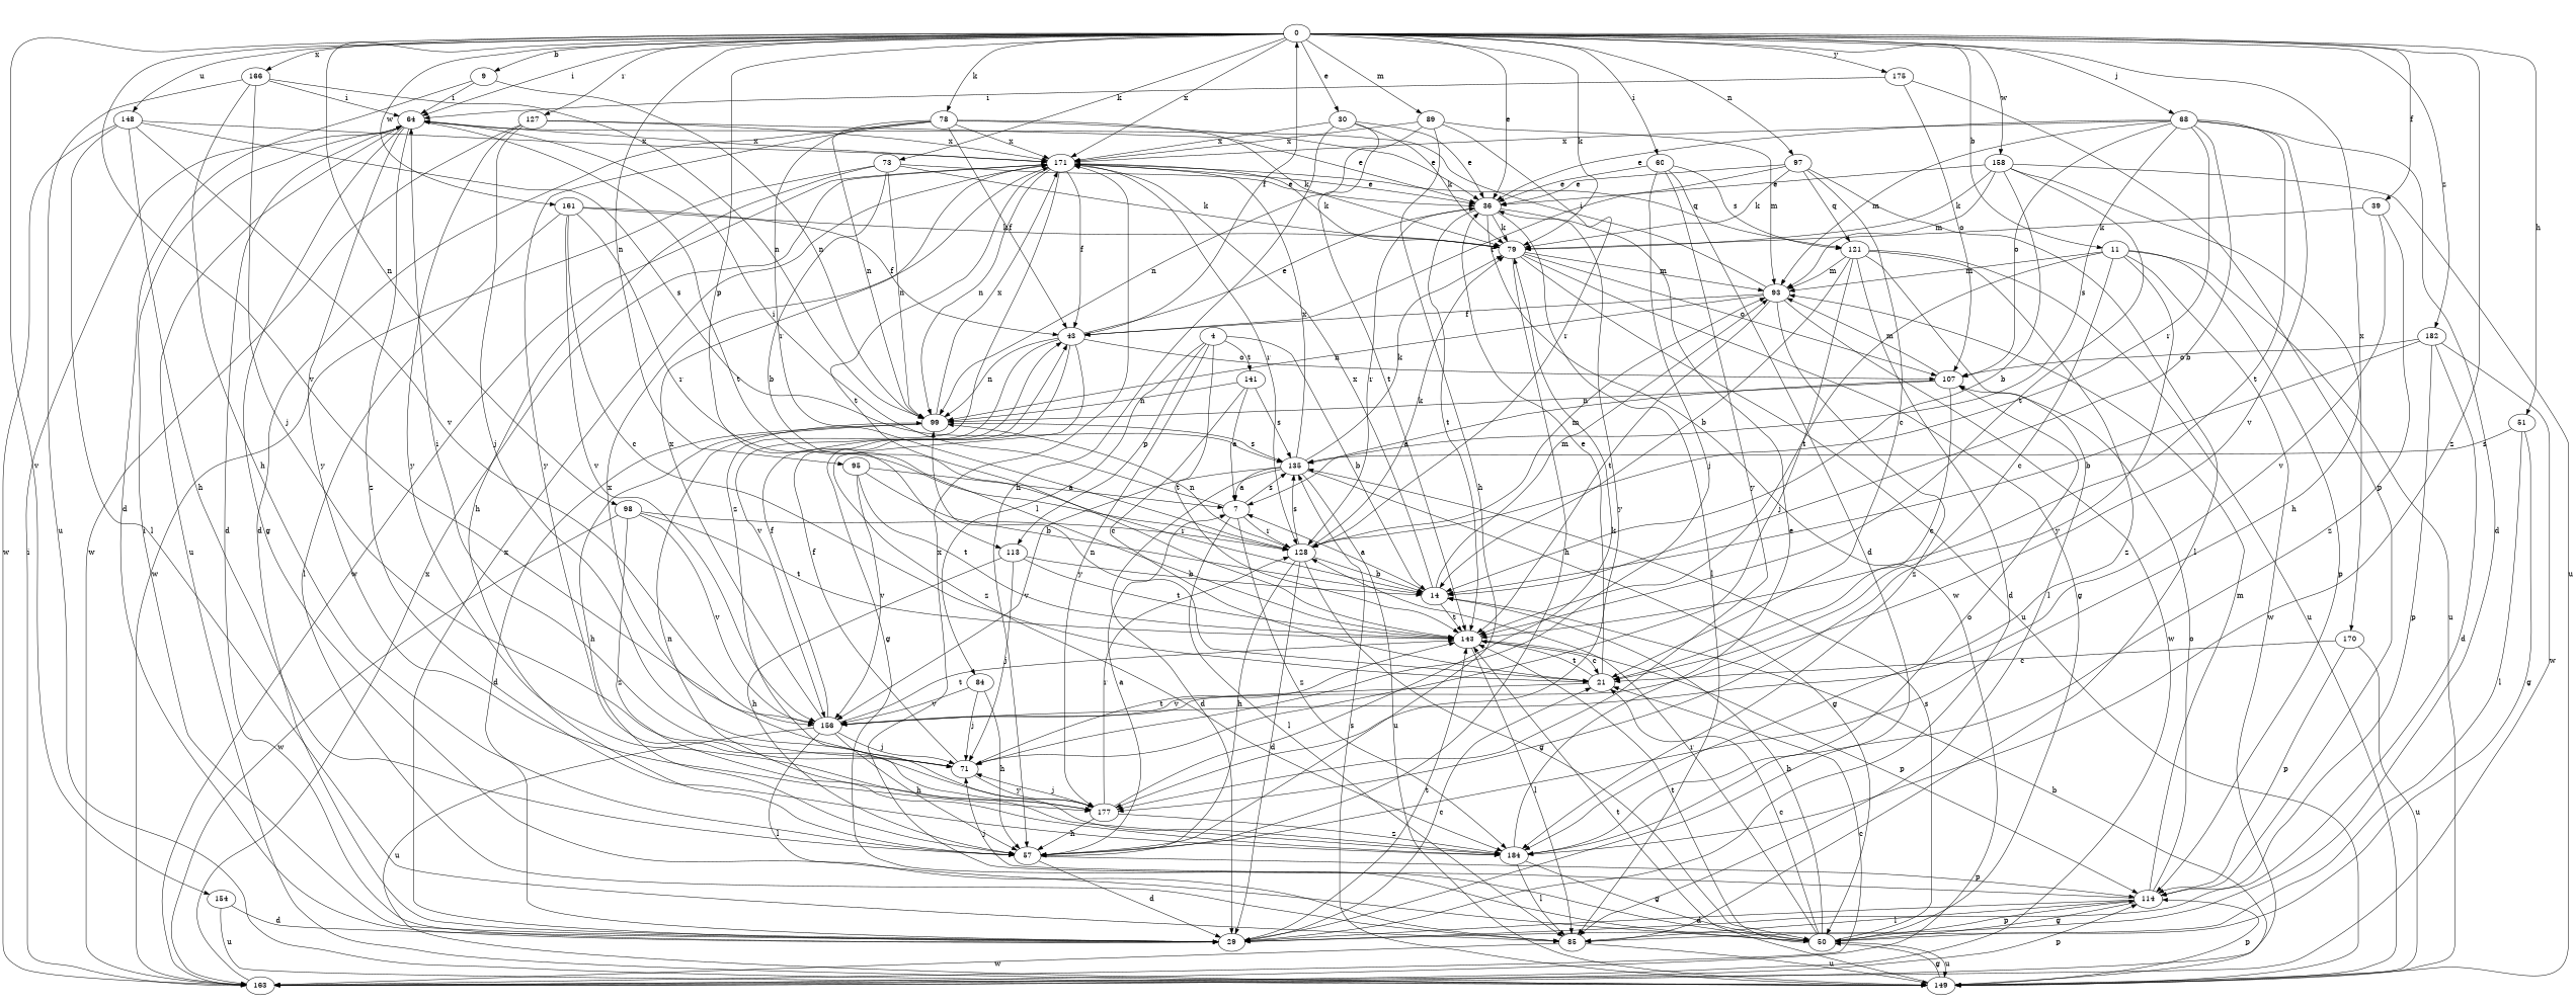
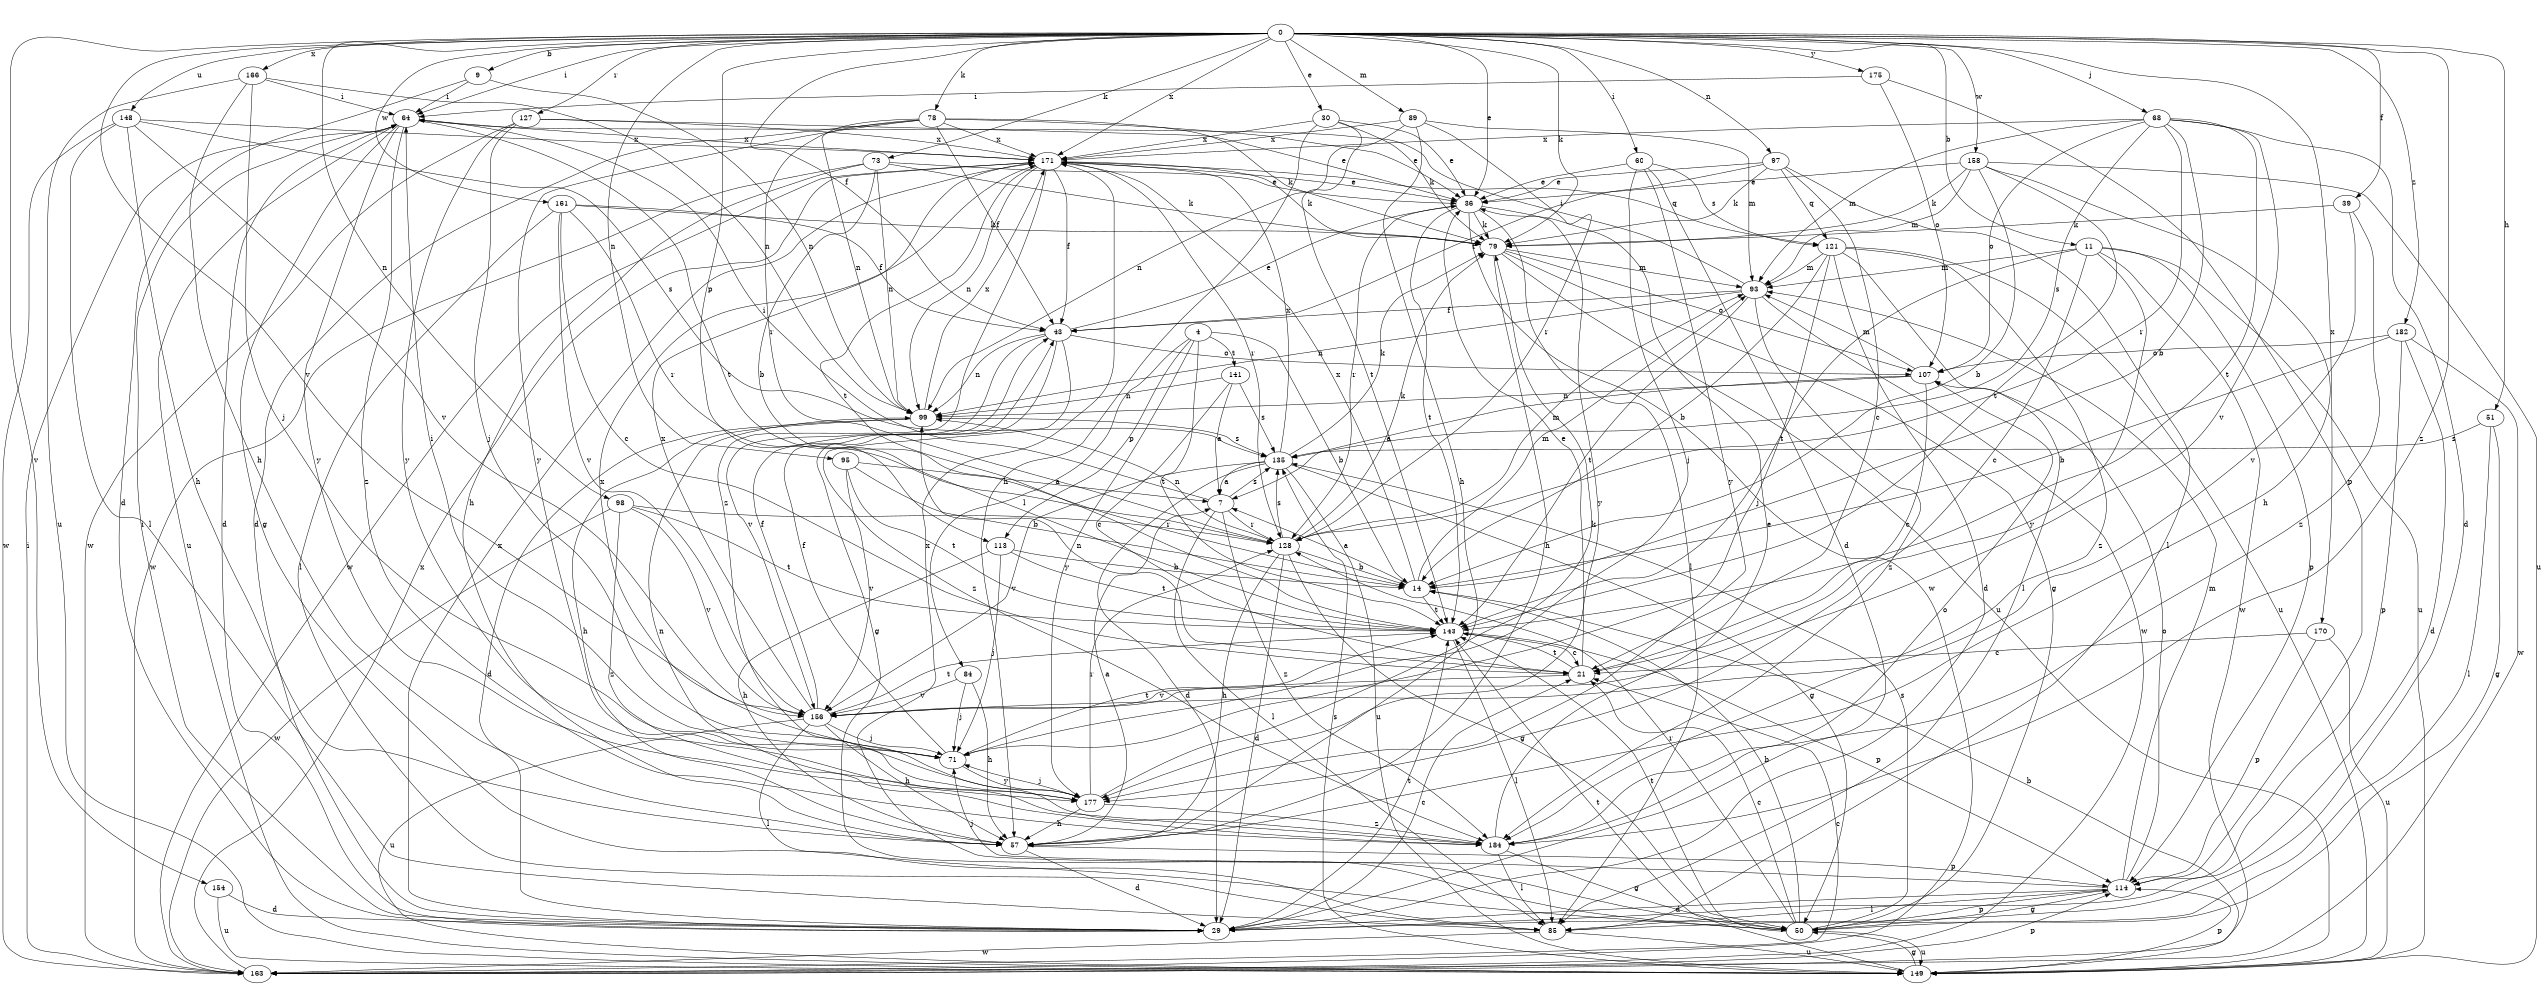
  strict digraph {
    0
    9
    11
    30
    36
    39
    43
    51
    60
    64
    68
    73
    78
    79
    89
    95
    97
    98
    113
    127
    148
    154
    156
    158
    161
    166
    170
    171
    175
    182
    184
    29
    99
    143
    177
    21
    93
    114
    149
    163
    57
    85
    128
    50
    107
    135
    71
    121
    14
    7
    4
    84
    141
    0 -> 9 [label=b]
    0 -> 11 [label=b]
    0 -> 30 [label=e]
    0 -> 36 [label=e]
    0 -> 39 [label=f]
-   43 -> 0 [label=f]
+   0 -> 43 [label=f]
    0 -> 51 [label=h]
    0 -> 60 [label=i]
    0 -> 64 [label=i]
    0 -> 68 [label=j]
    0 -> 73 [label=k]
    0 -> 78 [label=k]
    0 -> 79 [label=k]
    0 -> 89 [label=m]
    0 -> 95 [label=n]
    0 -> 97 [label=n]
    0 -> 98 [label=n]
    0 -> 113 [label=p]
    0 -> 127 [label=r]
    0 -> 148 [label=u]
    0 -> 154 [label=v]
    0 -> 156 [label=v]
    0 -> 158 [label=w]
    0 -> 161 [label=w]
    0 -> 166 [label=x]
    0 -> 170 [label=x]
    0 -> 171 [label=x]
    0 -> 175 [label=y]
    0 -> 182 [label=z]
    0 -> 184 [label=z]
    9 -> 64 [label=i]
    9 -> 29 [label=d]
    9 -> 99 [label=n]
    11 -> 143 [label=t]
    11 -> 177 [label=y]
    11 -> 21 [label=c]
    11 -> 93 [label=m]
    11 -> 114 [label=p]
    11 -> 149 [label=u]
    11 -> 163 [label=w]
    30 -> 36 [label=e]
    30 -> 79 [label=k]
    30 -> 171 [label=x]
    30 -> 143 [label=t]
    30 -> 57 [label=h]
    36 -> 79 [label=k]
    36 -> 143 [label=t]
    36 -> 177 [label=y]
    36 -> 163 [label=w]
    36 -> 85 [label=l]
    36 -> 128 [label=r]
    39 -> 79 [label=k]
    39 -> 156 [label=v]
    39 -> 184 [label=z]
    43 -> 36 [label=e]
    43 -> 156 [label=v]
    43 -> 184 [label=z]
    43 -> 99 [label=n]
    43 -> 50 [label=g]
    43 -> 107 [label=o]
    51 -> 85 [label=l]
    51 -> 50 [label=g]
    51 -> 135 [label=s]
    60 -> 36 [label=e]
    60 -> 29 [label=d]
    60 -> 177 [label=y]
    60 -> 71 [label=j]
    60 -> 121 [label=s]
    64 -> 171 [label=x]
    64 -> 184 [label=z]
    64 -> 29 [label=d]
    64 -> 143 [label=t]
    64 -> 177 [label=y]
    64 -> 149 [label=u]
    64 -> 50 [label=g]
-   68 -> 36 [label=e]
    68 -> 156 [label=v]
    68 -> 171 [label=x]
    68 -> 29 [label=d]
    68 -> 143 [label=t]
    68 -> 93 [label=m]
    68 -> 128 [label=r]
    68 -> 107 [label=o]
    68 -> 135 [label=s]
    68 -> 14 [label=b]
    73 -> 36 [label=e]
    73 -> 79 [label=k]
    73 -> 99 [label=n]
    73 -> 163 [label=w]
    73 -> 57 [label=h]
    73 -> 14 [label=b]
    78 -> 36 [label=e]
    78 -> 43 [label=f]
    78 -> 79 [label=k]
    78 -> 171 [label=x]
    78 -> 29 [label=d]
    78 -> 99 [label=n]
    78 -> 177 [label=y]
    78 -> 128 [label=r]
    79 -> 93 [label=m]
    79 -> 149 [label=u]
    79 -> 57 [label=h]
    79 -> 50 [label=g]
    79 -> 107 [label=o]
    89 -> 171 [label=x]
    89 -> 99 [label=n]
    89 -> 93 [label=m]
    89 -> 57 [label=h]
    89 -> 128 [label=r]
    95 -> 156 [label=v]
    95 -> 143 [label=t]
    95 -> 14 [label=b]
    95 -> 7 [label=a]
    97 -> 36 [label=e]
    97 -> 43 [label=f]
    97 -> 79 [label=k]
    97 -> 21 [label=c]
    97 -> 85 [label=l]
    97 -> 121 [label=q]
    98 -> 156 [label=v]
    98 -> 184 [label=z]
    98 -> 143 [label=t]
    98 -> 163 [label=w]
    98 -> 128 [label=r]
    113 -> 143 [label=t]
    113 -> 57 [label=h]
    113 -> 71 [label=j]
    113 -> 14 [label=b]
    127 -> 36 [label=e]
    127 -> 171 [label=x]
    127 -> 177 [label=y]
    127 -> 163 [label=w]
    127 -> 71 [label=j]
    148 -> 156 [label=v]
    148 -> 171 [label=x]
    148 -> 163 [label=w]
    148 -> 57 [label=h]
    148 -> 85 [label=l]
    148 -> 135 [label=s]
    154 -> 29 [label=d]
    154 -> 149 [label=u]
    156 -> 43 [label=f]
    156 -> 171 [label=x]
    156 -> 143 [label=t]
    156 -> 149 [label=u]
    156 -> 57 [label=h]
    156 -> 85 [label=l]
    156 -> 71 [label=j]
    158 -> 36 [label=e]
    158 -> 79 [label=k]
    158 -> 143 [label=t]
    158 -> 93 [label=m]
    158 -> 149 [label=u]
    158 -> 57 [label=h]
    158 -> 14 [label=b]
    161 -> 43 [label=f]
    161 -> 79 [label=k]
    161 -> 156 [label=v]
    161 -> 21 [label=c]
    161 -> 85 [label=l]
    161 -> 128 [label=r]
    166 -> 64 [label=i]
    166 -> 99 [label=n]
    166 -> 149 [label=u]
    166 -> 57 [label=h]
    166 -> 71 [label=j]
    170 -> 21 [label=c]
    170 -> 114 [label=p]
    170 -> 149 [label=u]
    171 -> 36 [label=e]
    171 -> 43 [label=f]
    171 -> 79 [label=k]
    171 -> 184 [label=z]
    171 -> 99 [label=n]
    171 -> 143 [label=t]
    171 -> 163 [label=w]
    171 -> 128 [label=r]
    171 -> 121 [label=q]
    175 -> 64 [label=i]
    175 -> 114 [label=p]
    175 -> 107 [label=o]
    182 -> 29 [label=d]
    182 -> 114 [label=p]
    182 -> 163 [label=w]
    182 -> 107 [label=o]
    182 -> 14 [label=b]
    184 -> 36 [label=e]
    184 -> 99 [label=n]
    184 -> 85 [label=l]
    184 -> 50 [label=g]
    184 -> 107 [label=o]
    29 -> 64 [label=i]
    29 -> 171 [label=x]
    29 -> 143 [label=t]
    29 -> 21 [label=c]
    99 -> 171 [label=x]
    99 -> 29 [label=d]
    99 -> 57 [label=h]
    99 -> 135 [label=s]
    143 -> 21 [label=c]
    143 -> 114 [label=p]
    143 -> 85 [label=l]
    177 -> 79 [label=k]
    177 -> 171 [label=x]
    177 -> 184 [label=z]
    177 -> 57 [label=h]
    177 -> 128 [label=r]
    177 -> 71 [label=j]
    21 -> 36 [label=e]
    21 -> 156 [label=v]
    21 -> 99 [label=n]
    21 -> 143 [label=t]
    93 -> 43 [label=f]
    93 -> 64 [label=i]
    93 -> 184 [label=z]
    93 -> 99 [label=n]
    93 -> 143 [label=t]
    93 -> 163 [label=w]
    114 -> 29 [label=d]
    114 -> 93 [label=m]
    114 -> 85 [label=l]
    114 -> 50 [label=g]
    114 -> 107 [label=o]
    114 -> 71 [label=j]
    149 -> 143 [label=t]
    149 -> 114 [label=p]
    149 -> 50 [label=g]
    149 -> 135 [label=s]
    149 -> 14 [label=b]
    163 -> 64 [label=i]
    163 -> 171 [label=x]
    163 -> 21 [label=c]
    163 -> 114 [label=p]
    57 -> 29 [label=d]
    57 -> 114 [label=p]
    57 -> 7 [label=a]
    85 -> 149 [label=u]
    85 -> 163 [label=w]
    128 -> 79 [label=k]
    128 -> 29 [label=d]
    128 -> 99 [label=n]
    128 -> 93 [label=m]
    128 -> 57 [label=h]
    128 -> 50 [label=g]
    128 -> 135 [label=s]
    128 -> 14 [label=b]
    50 -> 171 [label=x]
    50 -> 143 [label=t]
    50 -> 21 [label=c]
    50 -> 114 [label=p]
    50 -> 149 [label=u]
    50 -> 128 [label=r]
    50 -> 135 [label=s]
    50 -> 14 [label=b]
    107 -> 99 [label=n]
    107 -> 21 [label=c]
    107 -> 93 [label=m]
    107 -> 7 [label=a]
    135 -> 79 [label=k]
    135 -> 156 [label=v]
    135 -> 171 [label=x]
    135 -> 29 [label=d]
    135 -> 149 [label=u]
    135 -> 50 [label=g]
    135 -> 7 [label=a]
    71 -> 43 [label=f]
    71 -> 64 [label=i]
    71 -> 143 [label=t]
    71 -> 177 [label=y]
    121 -> 184 [label=z]
    121 -> 29 [label=d]
    121 -> 93 [label=m]
    121 -> 149 [label=u]
    121 -> 85 [label=l]
    121 -> 71 [label=j]
    121 -> 14 [label=b]
    14 -> 171 [label=x]
    14 -> 143 [label=t]
    14 -> 93 [label=m]
    14 -> 7 [label=a]
    7 -> 64 [label=i]
    7 -> 184 [label=z]
    7 -> 85 [label=l]
    7 -> 128 [label=r]
    7 -> 135 [label=s]
    4 -> 113 [label=p]
    4 -> 143 [label=t]
    4 -> 177 [label=y]
    4 -> 14 [label=b]
    4 -> 84 [label=l]
    4 -> 141 [label=t]
    84 -> 156 [label=v]
    84 -> 57 [label=h]
    84 -> 71 [label=j]
    141 -> 99 [label=n]
    141 -> 21 [label=c]
    141 -> 135 [label=s]
    141 -> 7 [label=a]
  }
